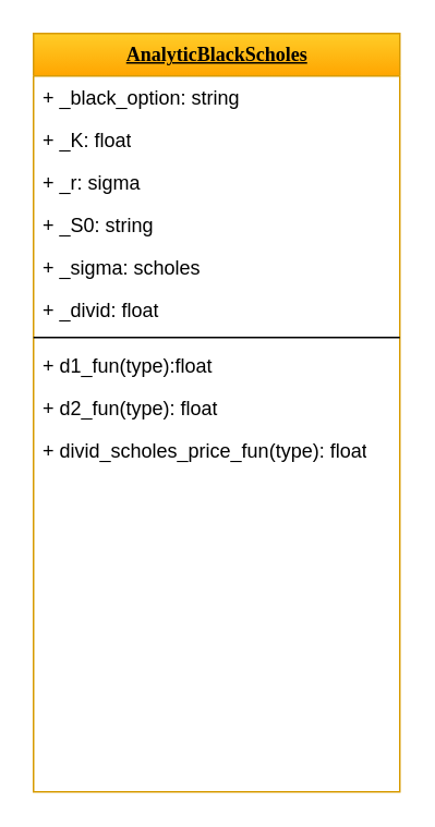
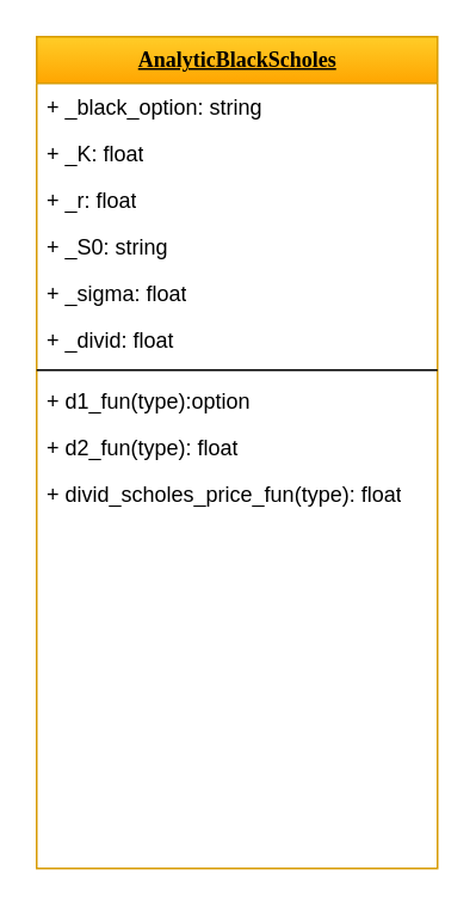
  <mxCell id="0" />
  <mxCell id="1" parent="0" />
  <mxCell id="2" value="&lt;u&gt;AnalyticBlackScholes&lt;/u&gt;" style="swimlane;html=1;fontStyle=1;align=center;verticalAlign=middle;childLayout=stackLayout;horizontal=1;startSize=26;horizontalStack=0;resizeParent=1;resizeLast=0;collapsible=1;marginBottom=0;swimlaneFillColor=#ffffff;rounded=0;shadow=0;comic=0;labelBackgroundColor=none;strokeColor=#d79b00;strokeWidth=1;fillColor=#ffcd28;fontFamily=Verdana;fontSize=12;gradientColor=#ffa500;" parent="1" vertex="1"><mxGeometry x="20" y="20" width="224" height="464" as="geometry" /></mxCell>
  <mxCell id="3" value="+ _black_option: string&lt;br&gt;" style="text;html=1;strokeColor=none;fillColor=none;align=left;verticalAlign=top;spacingLeft=4;spacingRight=4;whiteSpace=wrap;overflow=hidden;rotatable=0;points=[[0,0.5],[1,0.5]];portConstraint=eastwest;" parent="2" vertex="1"><mxGeometry y="26" width="224" height="26" as="geometry" /></mxCell>
  <mxCell id="4" value="+ _K: float" style="text;html=1;strokeColor=none;fillColor=none;align=left;verticalAlign=top;spacingLeft=4;spacingRight=4;whiteSpace=wrap;overflow=hidden;rotatable=0;points=[[0,0.5],[1,0.5]];portConstraint=eastwest;" parent="2" vertex="1"><mxGeometry y="52" width="224" height="26" as="geometry" /></mxCell>
- <mxCell id="5" value="+ _r: sigma" style="text;html=1;strokeColor=none;fillColor=none;align=left;verticalAlign=top;spacingLeft=4;spacingRight=4;overflow=hidden;rotatable=0;points=[[0,0.5],[1,0.5]];portConstraint=eastwest;whiteSpace=wrap;labelBackgroundColor=#FFFFFF;" parent="2" vertex="1"><mxGeometry y="78" width="224" height="26" as="geometry" /></mxCell>
+ <mxCell id="5" value="+ _r: float" style="text;html=1;strokeColor=none;fillColor=none;align=left;verticalAlign=top;spacingLeft=4;spacingRight=4;overflow=hidden;rotatable=0;points=[[0,0.5],[1,0.5]];portConstraint=eastwest;whiteSpace=wrap;labelBackgroundColor=#FFFFFF;" parent="2" vertex="1"><mxGeometry y="78" width="224" height="26" as="geometry" /></mxCell>
  <mxCell id="6" value="+ _S0: string" style="text;html=1;strokeColor=none;fillColor=none;align=left;verticalAlign=top;spacingLeft=4;spacingRight=4;whiteSpace=wrap;overflow=hidden;rotatable=0;points=[[0,0.5],[1,0.5]];portConstraint=eastwest;" parent="2" vertex="1"><mxGeometry y="104" width="224" height="26" as="geometry" /></mxCell>
- <mxCell id="7" value="+ _sigma: scholes&lt;br&gt;" style="text;html=1;strokeColor=none;fillColor=none;align=left;verticalAlign=top;spacingLeft=4;spacingRight=4;whiteSpace=wrap;overflow=hidden;rotatable=0;points=[[0,0.5],[1,0.5]];portConstraint=eastwest;" parent="2" vertex="1"><mxGeometry y="130" width="224" height="26" as="geometry" /></mxCell>
+ <mxCell id="7" value="+ _sigma: float&lt;br&gt;" style="text;html=1;strokeColor=none;fillColor=none;align=left;verticalAlign=top;spacingLeft=4;spacingRight=4;whiteSpace=wrap;overflow=hidden;rotatable=0;points=[[0,0.5],[1,0.5]];portConstraint=eastwest;" parent="2" vertex="1"><mxGeometry y="130" width="224" height="26" as="geometry" /></mxCell>
  <mxCell id="8" value="+ _divid: float" style="text;html=1;strokeColor=none;fillColor=none;align=left;verticalAlign=top;spacingLeft=4;spacingRight=4;whiteSpace=wrap;overflow=hidden;rotatable=0;points=[[0,0.5],[1,0.5]];portConstraint=eastwest;" parent="2" vertex="1"><mxGeometry y="156" width="224" height="26" as="geometry" /></mxCell>
  <mxCell id="9" value="" style="line;html=1;strokeWidth=1;fillColor=none;align=left;verticalAlign=middle;spacingTop=-1;spacingLeft=3;spacingRight=3;rotatable=0;labelPosition=right;points=[];portConstraint=eastwest;" parent="2" vertex="1"><mxGeometry y="182" width="224" height="8" as="geometry" /></mxCell>
- <mxCell id="10" value="+ d1_fun(type):float" style="text;html=1;strokeColor=none;fillColor=none;align=left;verticalAlign=top;spacingLeft=4;spacingRight=4;whiteSpace=wrap;overflow=hidden;rotatable=0;points=[[0,0.5],[1,0.5]];portConstraint=eastwest;" parent="2" vertex="1"><mxGeometry y="190" width="224" height="26" as="geometry" /></mxCell>
+ <mxCell id="10" value="+ d1_fun(type):option" style="text;html=1;strokeColor=none;fillColor=none;align=left;verticalAlign=top;spacingLeft=4;spacingRight=4;whiteSpace=wrap;overflow=hidden;rotatable=0;points=[[0,0.5],[1,0.5]];portConstraint=eastwest;" parent="2" vertex="1"><mxGeometry y="190" width="224" height="26" as="geometry" /></mxCell>
  <mxCell id="11" value="+ d2_fun(type):&amp;nbsp;float" style="text;html=1;strokeColor=none;fillColor=none;align=left;verticalAlign=top;spacingLeft=4;spacingRight=4;whiteSpace=wrap;overflow=hidden;rotatable=0;points=[[0,0.5],[1,0.5]];portConstraint=eastwest;" parent="2" vertex="1"><mxGeometry y="216" width="224" height="26" as="geometry" /></mxCell>
  <mxCell id="12" value="+ divid_scholes_price_fun(type):&amp;nbsp;float" style="text;html=1;strokeColor=none;fillColor=none;align=left;verticalAlign=top;spacingLeft=4;spacingRight=4;whiteSpace=wrap;overflow=hidden;rotatable=0;points=[[0,0.5],[1,0.5]];portConstraint=eastwest;" vertex="1" parent="2"><mxGeometry y="242" width="224" height="34" as="geometry" /></mxCell>
